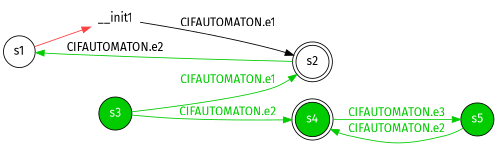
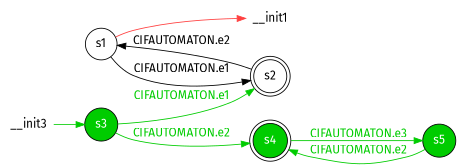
  digraph {
    fontname="Fira Sans"
    rankdir=LR
    node [fontname="Fira Sans" shape=circle]
    edge [fontname="Fira Sans" color="#00cc00"]
    n1 [label=<s1>]
    n2 [label=<s2> shape=doublecircle]
    __init1 [shape=none]
    n4 [fillcolor="#00cc00" fontcolor="#ffffff" label=<s3> style=filled]
    n5 [fillcolor="#00cc00" fontcolor="#ffffff" label=<s4> shape=doublecircle style=filled]
    n6 [fillcolor="#00cc00" fontcolor="#ffffff" label=<s5> style=filled]
-   __init1 -> n2 [label=<<font color="#000000">CIFAUTOMATON.e1</font>> color=""]
+   __init3 [shape=none]
+   n1 -> n2 [label=<<font color="#000000">CIFAUTOMATON.e1</font>> color=""]
    n1 -> __init1 [color="#ff4040"]
-   n2 -> n1 [label=<<font color="#000000">CIFAUTOMATON.e2</font>>]
+   n2 -> n1 [label=<<font color="#000000">CIFAUTOMATON.e2</font>> color=""]
    n4 -> n2 [label=<<font color="#00cc00">CIFAUTOMATON.e1</font>>]
    n4 -> n5 [label=<<font color="#00cc00">CIFAUTOMATON.e2</font>>]
    n5 -> n6 [label=<<font color="#00cc00">CIFAUTOMATON.e3</font>>]
    n6 -> n5 [label=<<font color="#00cc00">CIFAUTOMATON.e2</font>>]
+   __init3 -> n4
  }
